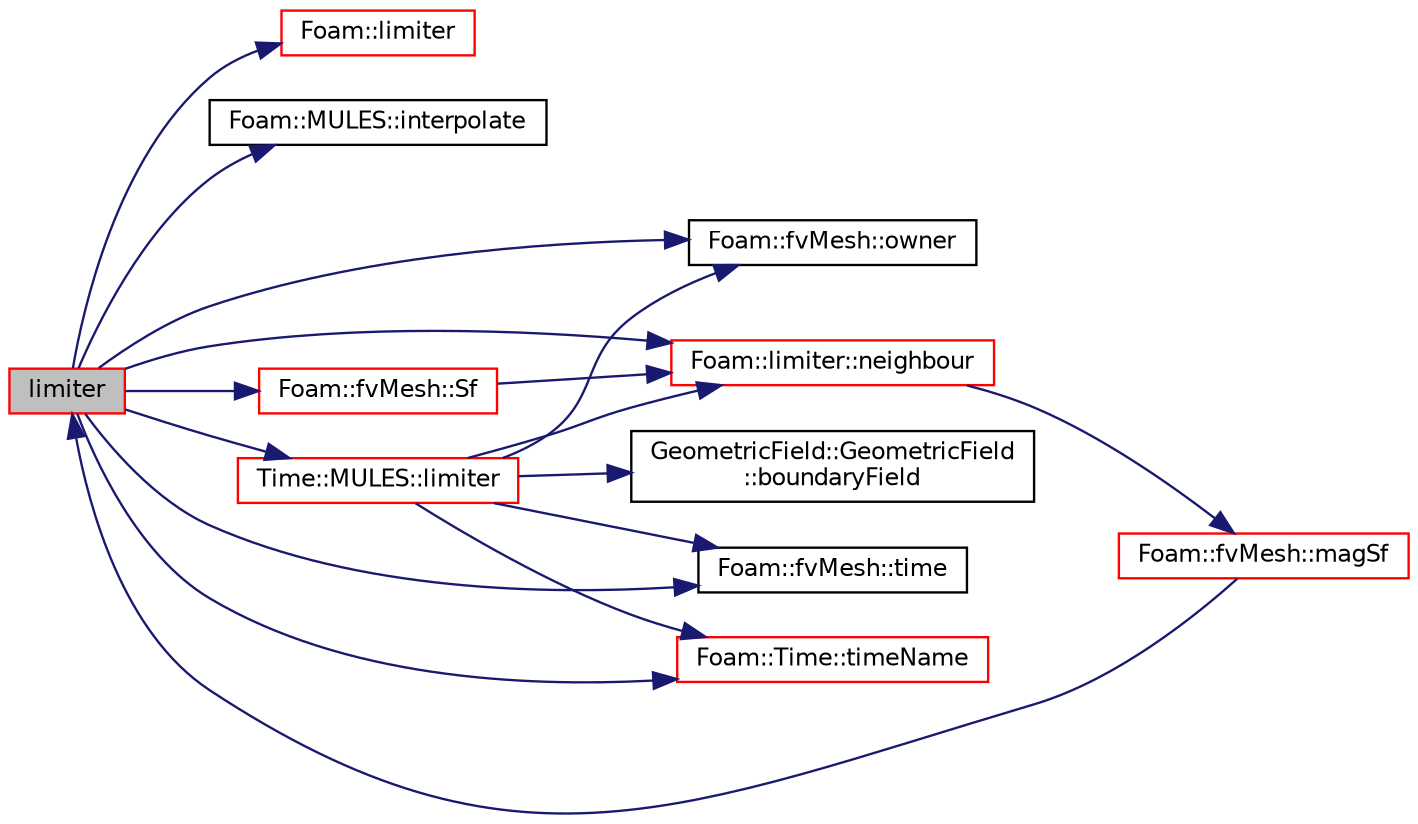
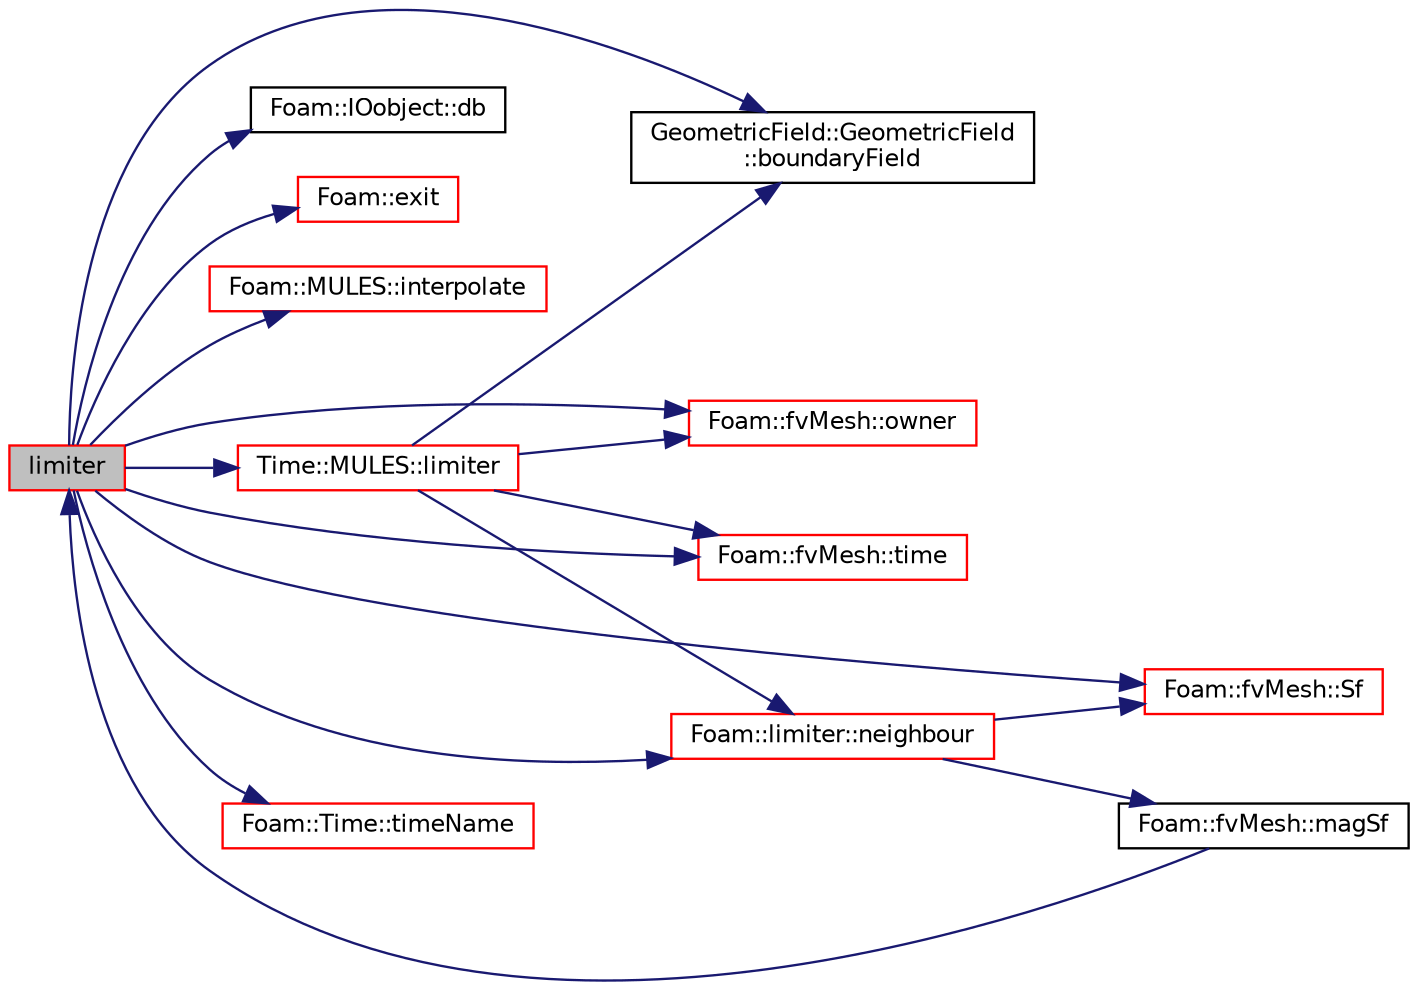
  digraph {
    fontname="DejaVu Sans"
    rankdir=LR
    node [color=red fontname="DejaVu Sans" fontsize=10 shape=record]
    edge [color=midnightblue fontname="DejaVu Sans" fontsize=10 labelfontname=FreeSans labelfontsize=10 style=solid]
    n1 [fillcolor=grey75 fontcolor=black height=0.2 label=limiter style=filled width=0.4]
    n2 [color=black height=0.2 label="GeometricField::GeometricField\l::boundaryField" width=0.4]
-   n4 [height=0.2 label="Foam::limiter" width=0.4]
-   n5 [color=black height=0.2 label="Foam::MULES::interpolate" width=0.4]
+   n3 [color=black height=0.2 label="Foam::IOobject::db" width=0.4]
+   n4 [height=0.2 label="Foam::exit" width=0.4]
+   n5 [height=0.2 label="Foam::MULES::interpolate" width=0.4]
    n6 [height=0.2 label="Time::MULES::limiter" width=0.4]
-   n7 [color=black height=0.2 label="Foam::fvMesh::owner" width=0.4]
+   n7 [height=0.2 label="Foam::fvMesh::owner" width=0.4]
    n8 [height=0.2 label="Foam::limiter::neighbour" width=0.4]
    n9 [height=0.2 label="Foam::fvMesh::Sf" width=0.4]
-   n10 [color=black height=0.2 label="Foam::fvMesh::time" width=0.4]
+   n10 [height=0.2 label="Foam::fvMesh::time" width=0.4]
    n11 [height=0.2 label="Foam::Time::timeName" width=0.4]
-   n12 [height=0.2 label="Foam::fvMesh::magSf" width=0.4]
+   n12 [color=black height=0.2 label="Foam::fvMesh::magSf" width=0.4]
+   n1 -> n2
+   n1 -> n3
    n1 -> n4
    n1 -> n5
    n1 -> n6
    n1 -> n7
    n1 -> n8
    n1 -> n9
    n1 -> n10
    n1 -> n11
    n6 -> n2
    n6 -> n7
    n6 -> n8
    n6 -> n10
-   n6 -> n11
-   n9 -> n8
+   n8 -> n9
    n8 -> n12
    n12 -> n1
  }
